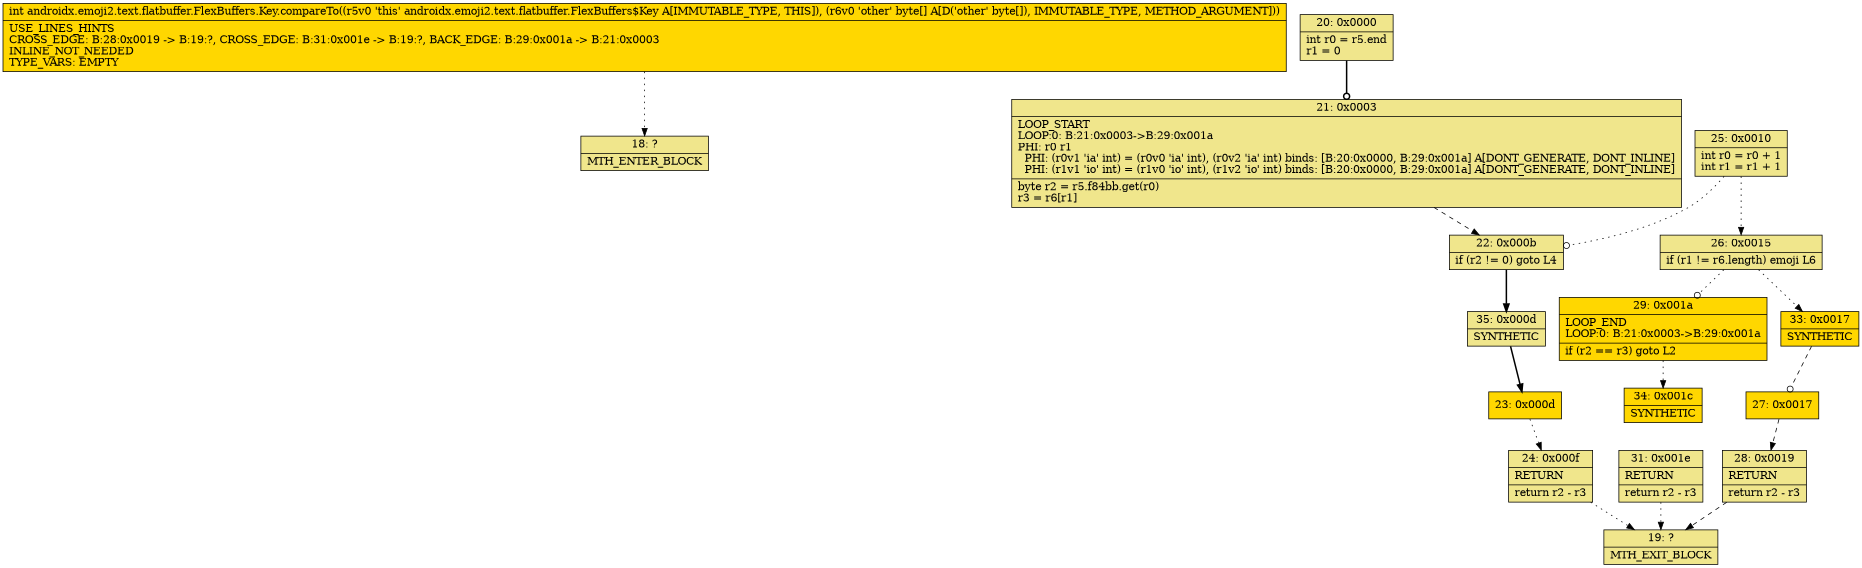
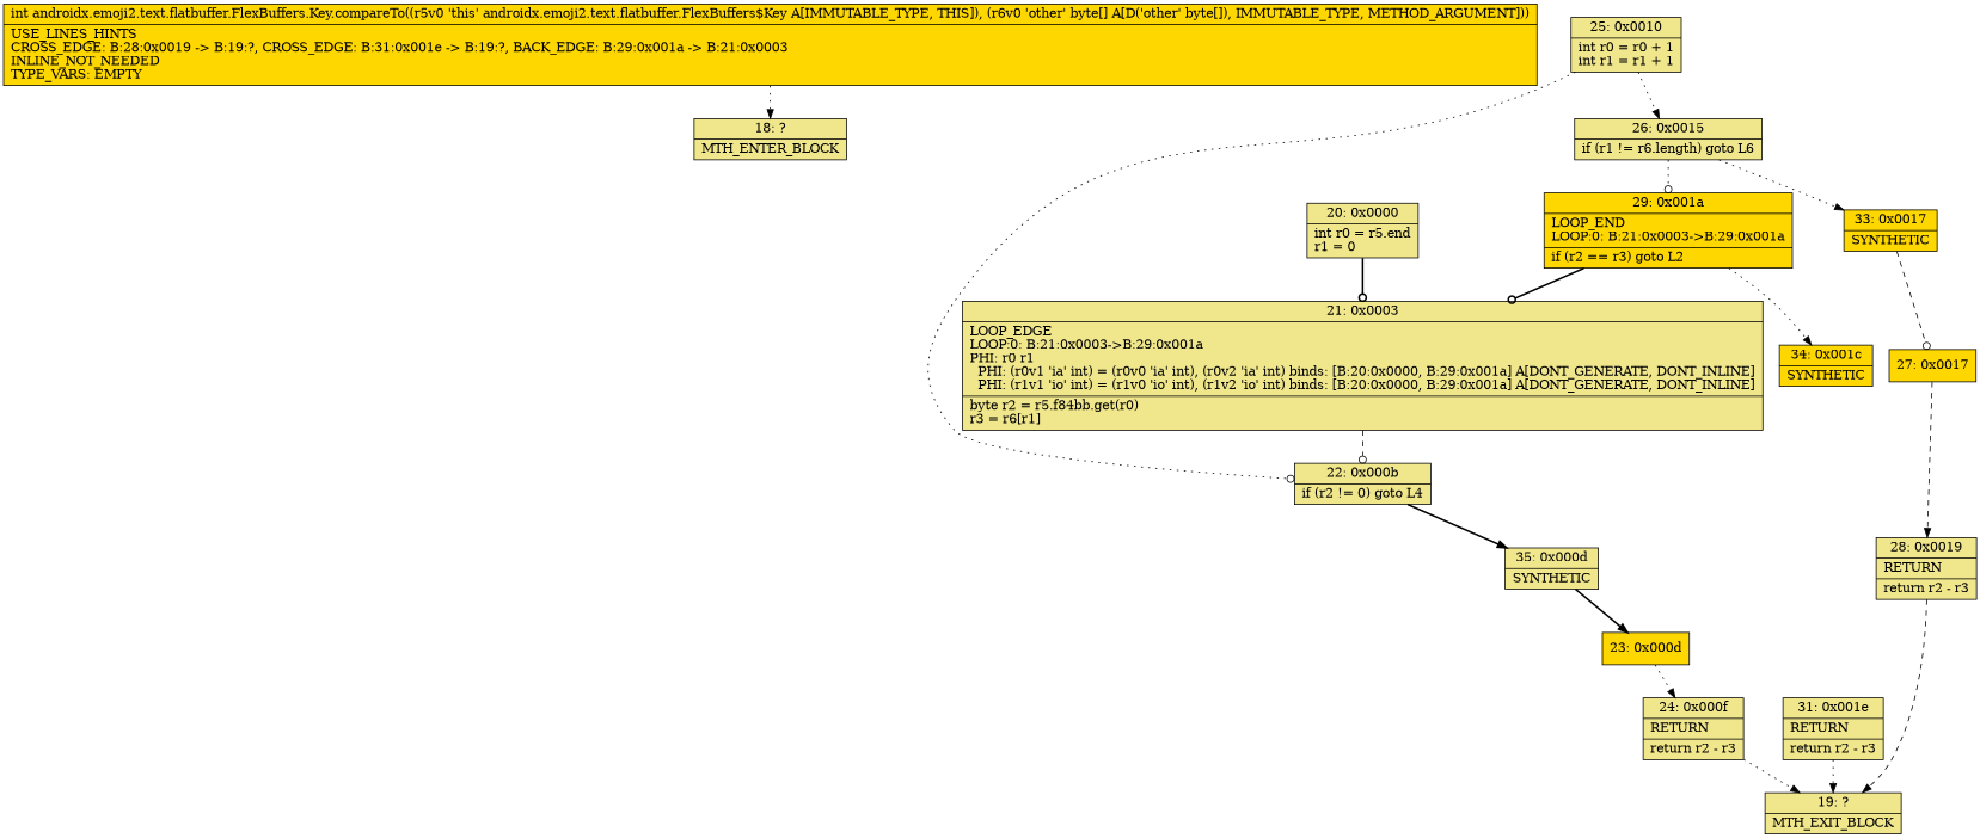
  digraph {
    node [fillcolor=khaki shape=record style=filled]
    edge [arrowhead=normal style=dotted]
    n1 [label="{18\:\ ?|MTH_ENTER_BLOCK\l}"]
    n2 [label="{20\:\ 0x0000|int r0 = r5.end\lr1 = 0\l}"]
-   n3 [label="{21\:\ 0x0003|LOOP_START\lLOOP:0: B:21:0x0003\-\>B:29:0x001a\lPHI: r0 r1 \l  PHI: (r0v1 'ia' int) = (r0v0 'ia' int), (r0v2 'ia' int) binds: [B:20:0x0000, B:29:0x001a] A[DONT_GENERATE, DONT_INLINE]\l  PHI: (r1v1 'io' int) = (r1v0 'io' int), (r1v2 'io' int) binds: [B:20:0x0000, B:29:0x001a] A[DONT_GENERATE, DONT_INLINE]\l|byte r2 = r5.f84bb.get(r0)\lr3 = r6[r1]\l}"]
+   n3 [label="{21\:\ 0x0003|LOOP_EDGE\lLOOP:0: B:21:0x0003\-\>B:29:0x001a\lPHI: r0 r1 \l  PHI: (r0v1 'ia' int) = (r0v0 'ia' int), (r0v2 'ia' int) binds: [B:20:0x0000, B:29:0x001a] A[DONT_GENERATE, DONT_INLINE]\l  PHI: (r1v1 'io' int) = (r1v0 'io' int), (r1v2 'io' int) binds: [B:20:0x0000, B:29:0x001a] A[DONT_GENERATE, DONT_INLINE]\l|byte r2 = r5.f84bb.get(r0)\lr3 = r6[r1]\l}"]
    n4 [label="{22\:\ 0x000b|if (r2 != 0) goto L4\l}"]
    n5 [label="{35\:\ 0x000d|SYNTHETIC\l}"]
    n6 [label="{25\:\ 0x0010|int r0 = r0 + 1\lint r1 = r1 + 1\l}"]
-   n7 [label="{26\:\ 0x0015|if (r1 != r6.length) emoji L6\l}"]
+   n7 [label="{26\:\ 0x0015|if (r1 != r6.length) goto L6\l}"]
    n8 [fillcolor=gold label="{23\:\ 0x000d}"]
    n9 [fillcolor=gold label="{29\:\ 0x001a|LOOP_END\lLOOP:0: B:21:0x0003\-\>B:29:0x001a\l|if (r2 == r3) goto L2\l}"]
    n10 [fillcolor=gold label="{33\:\ 0x0017|SYNTHETIC\l}"]
    n11 [fillcolor=gold label="{34\:\ 0x001c|SYNTHETIC\l}"]
    n12 [fillcolor=gold label="{27\:\ 0x0017}"]
    n13 [label="{31\:\ 0x001e|RETURN\l|return r2 \- r3\l}"]
    n14 [label="{19\:\ ?|MTH_EXIT_BLOCK\l}"]
    n15 [label="{28\:\ 0x0019|RETURN\l|return r2 \- r3\l}"]
    n16 [label="{24\:\ 0x000f|RETURN\l|return r2 \- r3\l}"]
    n17 [fillcolor=gold label="{int androidx.emoji2.text.flatbuffer.FlexBuffers.Key.compareTo((r5v0 'this' androidx.emoji2.text.flatbuffer.FlexBuffers$Key A[IMMUTABLE_TYPE, THIS]), (r6v0 'other' byte[] A[D('other' byte[]), IMMUTABLE_TYPE, METHOD_ARGUMENT]))  | USE_LINES_HINTS\lCROSS_EDGE: B:28:0x0019 \-\> B:19:?, CROSS_EDGE: B:31:0x001e \-\> B:19:?, BACK_EDGE: B:29:0x001a \-\> B:21:0x0003\lINLINE_NOT_NEEDED\lTYPE_VARS: EMPTY\l}"]
    n2 -> n3 [arrowhead=odot style=bold]
-   n3 -> n4 [style=dashed]
+   n3 -> n4 [arrowhead=odot style=dashed]
    n4 -> n5 [style=bold]
    n5 -> n8 [style=bold]
    n6 -> n4 [arrowhead=odot]
    n6 -> n7
    n7 -> n9 [arrowhead=odot]
    n7 -> n10
    n8 -> n16
+   n9 -> n3 [arrowhead=odot style=bold]
    n9 -> n11
    n10 -> n12 [arrowhead=odot style=dashed]
    n12 -> n15 [style=dashed]
    n13 -> n14
    n15 -> n14 [style=dashed]
    n16 -> n14
    n17 -> n1
  }
